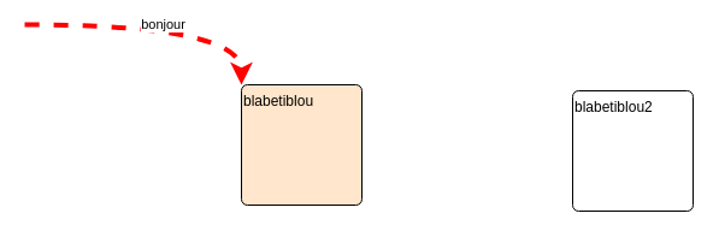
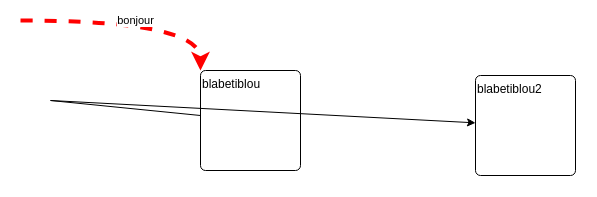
  <mxCell id="0" />
  <mxCell id="1" parent="0" />
- <mxCell id="2" value="blabetiblou" style="rounded=1;whiteSpace=wrap;html=1;arcSize=5;align=left;verticalAlign=top;fillColor=#ffe6cc;" vertex="1" parent="1"><mxGeometry x="200" y="70" width="100" height="100" as="geometry" /></mxCell>
+ <mxCell id="2" value="blabetiblou" style="rounded=1;whiteSpace=wrap;html=1;arcSize=5;align=left;verticalAlign=top;" vertex="1" parent="1"><mxGeometry x="200" y="70" width="100" height="100" as="geometry" /></mxCell>
  <mxCell id="3" value="blabetiblou2" style="rounded=1;whiteSpace=wrap;html=1;arcSize=5;align=left;verticalAlign=top;" vertex="1" parent="1"><mxGeometry x="475" y="75" width="100" height="100" as="geometry" /></mxCell>
  <mxCell id="4" value="bonjour" style="html=1;strokeWidth=4;strokeColor=#FF0000;end_arrow=classic;dashed=1;curved=1" edge="1" parent="1"><mxGeometry width="50" height="50" relative="1" as="geometry"><mxPoint x="20" y="20" as="sourcePoint" /><mxPoint x="200" y="70" as="targetPoint" /><Array as="points"><mxPoint x="200" y="20" /></Array></mxGeometry></mxCell>
+ <mxCell id="5" value="" style="html=1;strokeWidth=1;strokeColor=#000000;end_arrow=classic;rounded=0" edge="1" parent="1" source="2" target="3"><mxGeometry width="50" height="50" relative="1" as="geometry"><Array as="points"><mxPoint x="50" y="100" /></Array></mxGeometry></mxCell>
